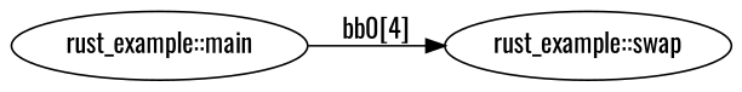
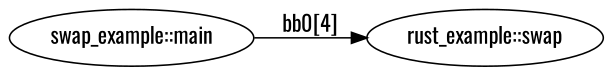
  digraph {
    rankdir=LR
    fontname=Oswald
    node [fontname=Oswald]
-   n1 [label="rust_example::main"]
+   n1 [label="swap_example::main"]
    n2 [label="rust_example::swap"]
    n1 -> n2 [label="bb0[4]" fontname=Oswald]
  }
